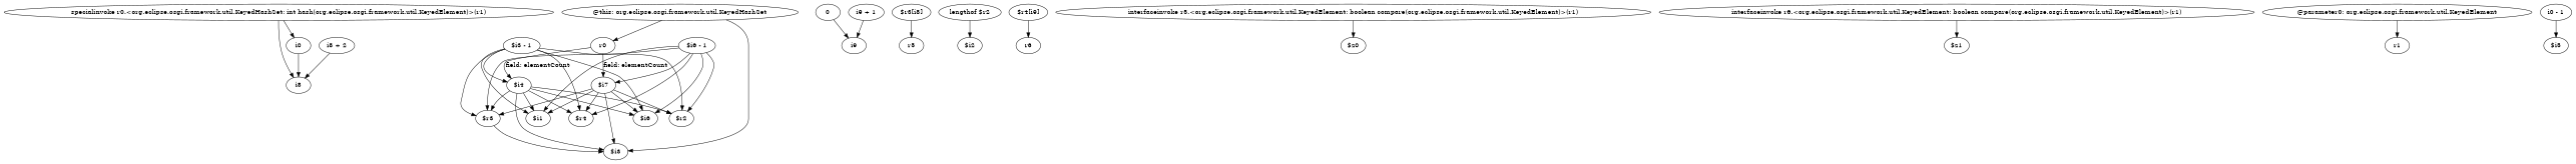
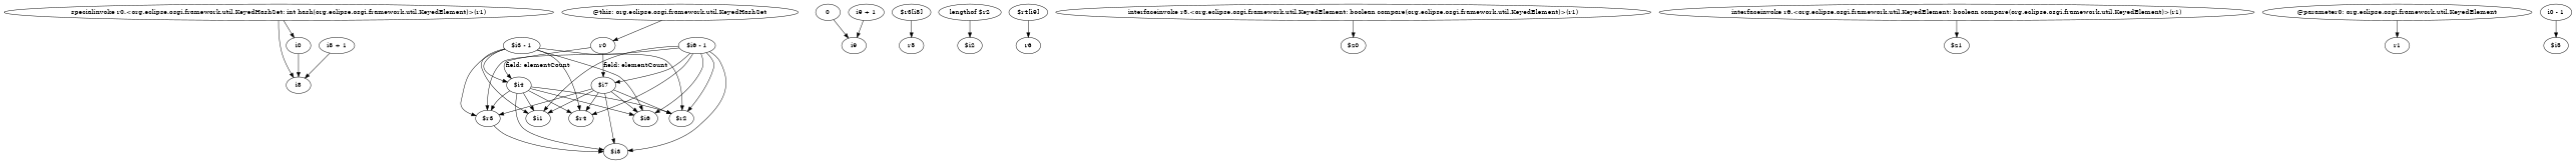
  digraph {
    n1 [label="specialinvoke r0.<org.eclipse.osgi.framework.util.KeyedHashSet: int hash(org.eclipse.osgi.framework.util.KeyedElement)>(r1)"]
    n2 [label=i8]
    n3 [label=i0]
    n4 [label="$i6 - 1"]
    n5 [label="$i6"]
    n6 [label="$r2"]
    n7 [label="$r4"]
    n8 [label="$i7"]
    n9 [label="$i3"]
    n10 [label="$r3"]
    n11 [label="$i1"]
-   n12 [label="i8 + 2"]
+   n12 [label="i8 + 1"]
    n13 [label="$i3 - 1"]
    n14 [label="$i4"]
    n15 [label=0]
    n16 [label=i9]
    n17 [label=r0]
    n18 [label="$r3[i8]"]
    n19 [label=r5]
    n20 [label="@this: org.eclipse.osgi.framework.util.KeyedHashSet"]
    n21 [label="lengthof $r2"]
    n22 [label="$i2"]
    n23 [label="$r4[i9]"]
    n24 [label=r6]
    n25 [label="i9 + 1"]
    n26 [label="interfaceinvoke r5.<org.eclipse.osgi.framework.util.KeyedElement: boolean compare(org.eclipse.osgi.framework.util.KeyedElement)>(r1)"]
    n27 [label="$z0"]
    n28 [label="interfaceinvoke r6.<org.eclipse.osgi.framework.util.KeyedElement: boolean compare(org.eclipse.osgi.framework.util.KeyedElement)>(r1)"]
    n29 [label="$z1"]
    n30 [label="@parameter0: org.eclipse.osgi.framework.util.KeyedElement"]
    n31 [label=r1]
    n32 [label="i0 - 1"]
    n33 [label="$i5"]
    n1 -> n2
    n1 -> n3
    n3 -> n2
    n4 -> n5
    n4 -> n6
    n4 -> n7
    n4 -> n8
-   n20 -> n9
+   n4 -> n9
    n4 -> n10
    n4 -> n11
    n8 -> n5
    n8 -> n6
    n8 -> n7
    n8 -> n9
    n8 -> n10
    n8 -> n11
    n10 -> n9
    n12 -> n2
    n13 -> n5
    n13 -> n6
    n13 -> n7
    n13 -> n10
    n13 -> n11
    n13 -> n14
    n14 -> n5
    n14 -> n6
    n14 -> n7
    n14 -> n9
    n14 -> n10
    n14 -> n11
    n15 -> n16
    n17 -> n8 [label="field: elementCount"]
    n17 -> n14 [label="field: elementCount"]
    n18 -> n19
    n20 -> n17
    n21 -> n22
    n23 -> n24
    n25 -> n16
    n26 -> n27
    n28 -> n29
    n30 -> n31
    n32 -> n33
  }
